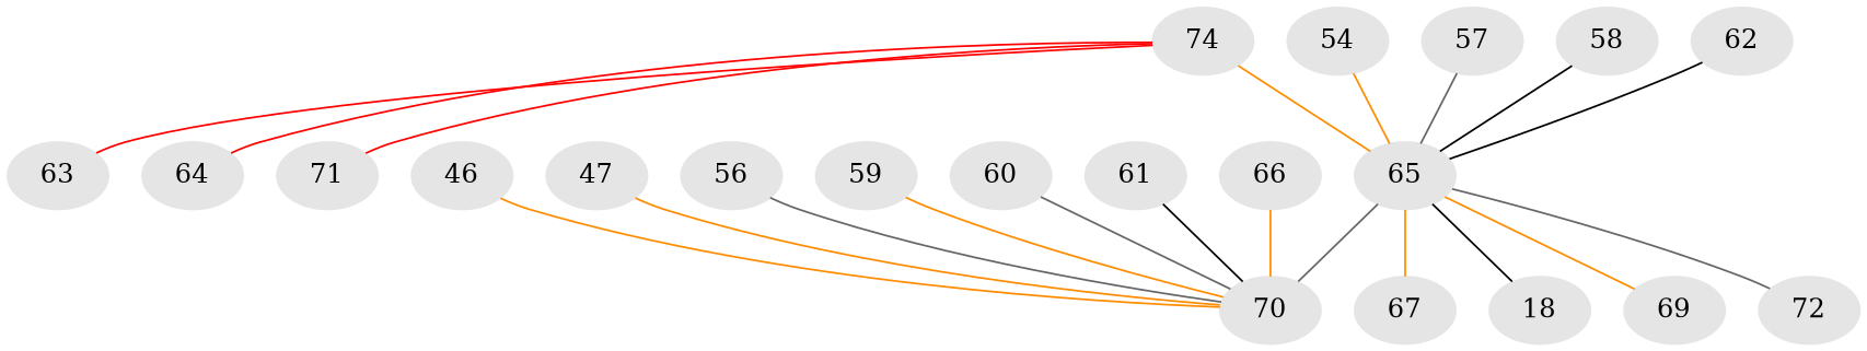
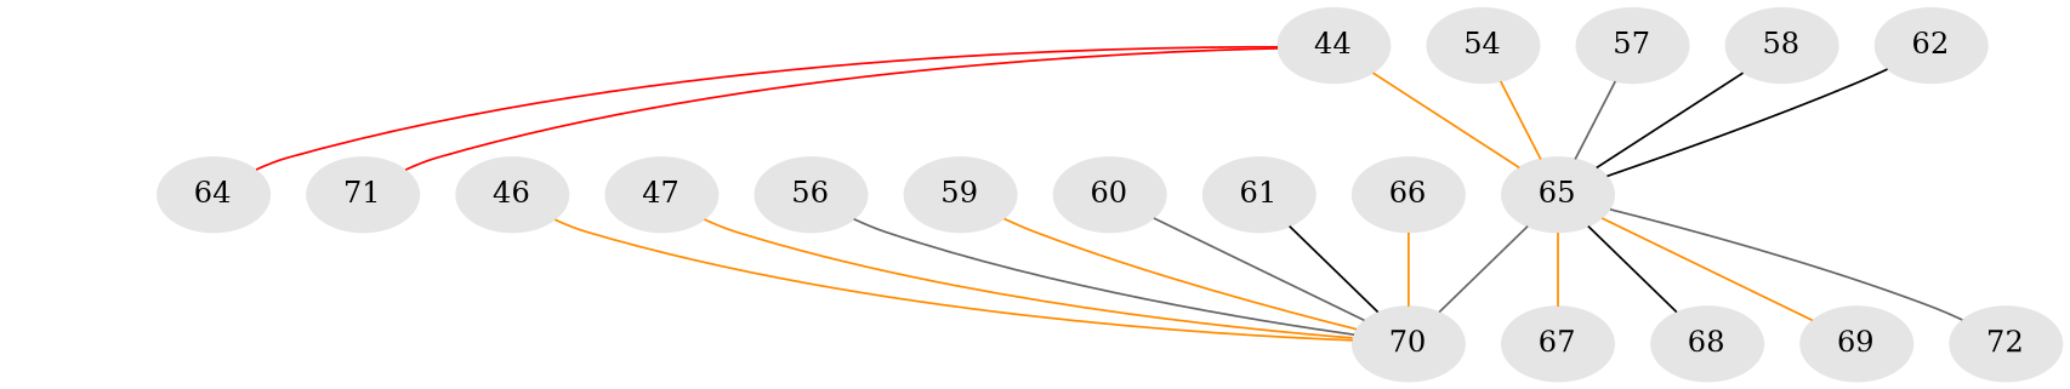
  graph {
    node [color=gray90 style=filled]
    edge [color=darkorange]
-   44 [super="+11+33+38" label=74]
-   63
+   44 [super="+11+33+38"]
    64 [super="+39"]
    65 [super="+30+32+17+23+27+29+34+35+40+41+42+48+49+51+53"]
    71
    70 [super="+37+43"]
    67 [super="+50"]
-   68 [label=18]
+   68
    69 [super="+55"]
    72
    46
    47 [super="+26"]
    54 [super="+45"]
    56
    57
    58
    59
    60
    61 [super="+19"]
    62 [super="+52"]
    66 [super="+3"]
-   44 -- 63 [color=red]
    44 -- 64 [color=red]
    44 -- 65 [weight=5]
    44 -- 71 [color=red]
    65 -- 70 [color=gray40 weight=8]
    65 -- 67
    65 -- 68 [color=black]
    65 -- 69
    65 -- 72 [color=gray40]
    46 -- 70
    47 -- 70
    54 -- 65
    56 -- 70 [color=gray40]
    57 -- 65 [color=gray40]
    58 -- 65 [color=black]
    59 -- 70
    60 -- 70 [color=gray40]
    61 -- 70 [color=black]
    62 -- 65 [color=black]
    66 -- 70 [weight=2]
  }
